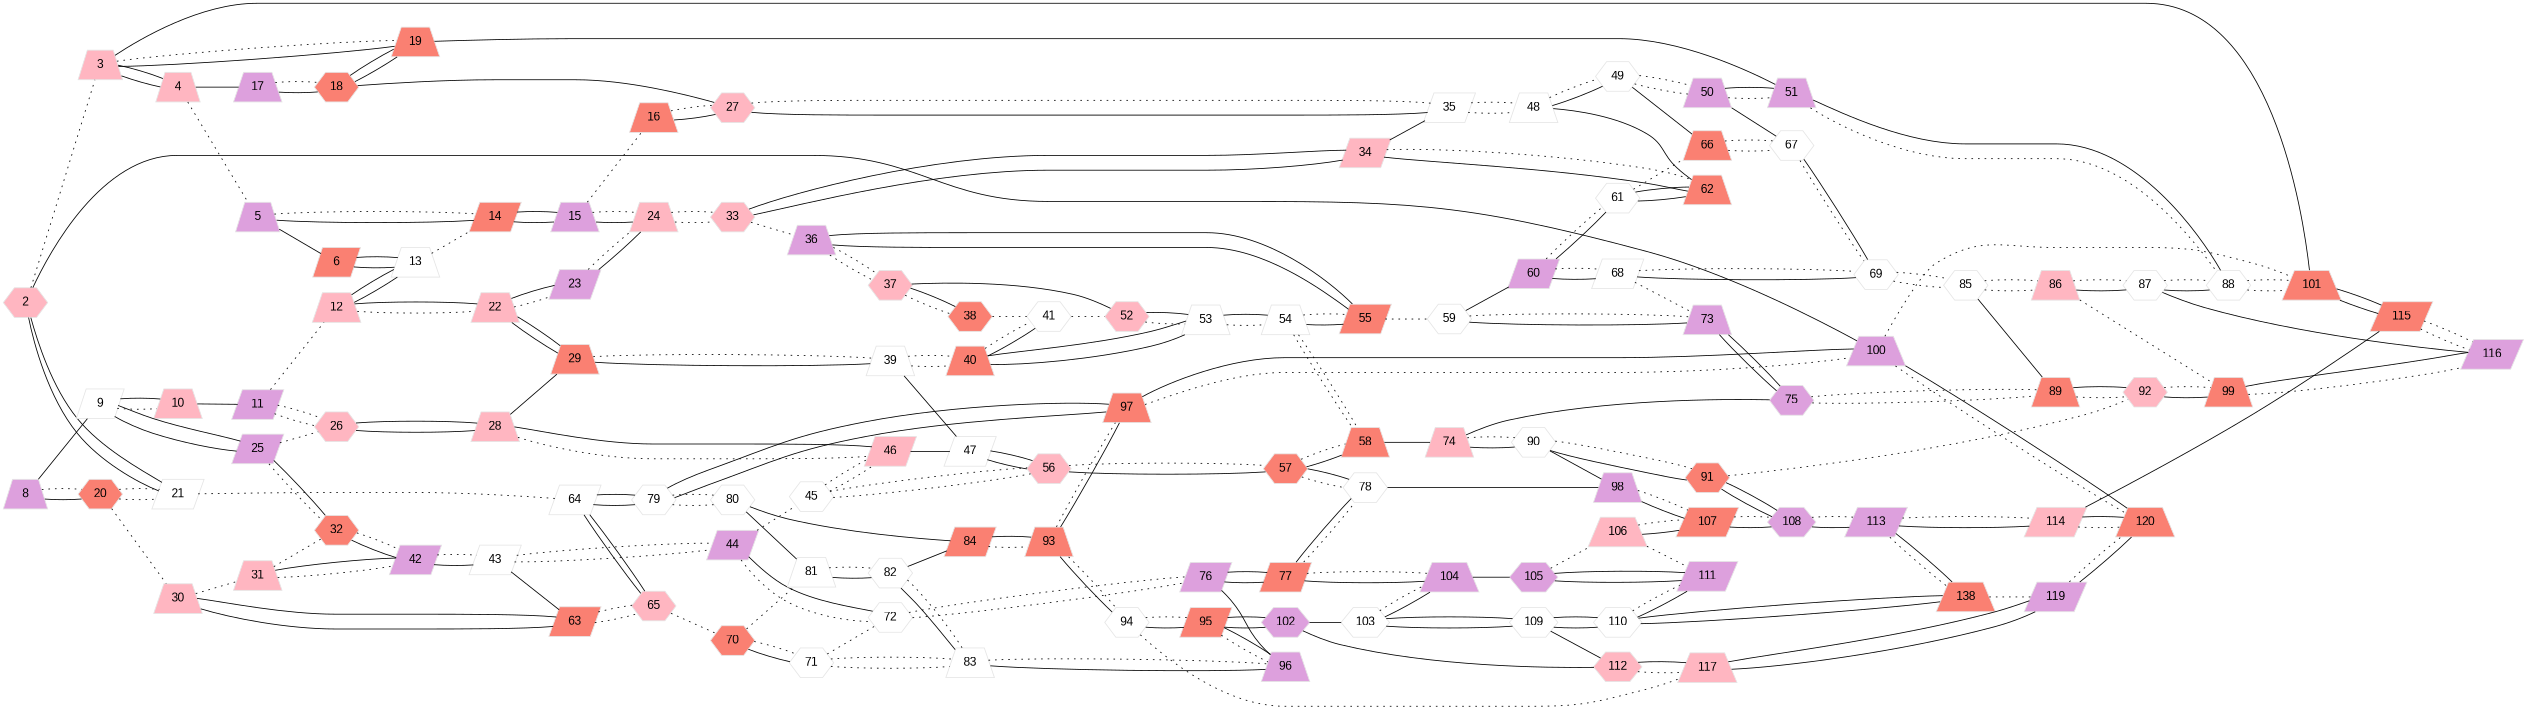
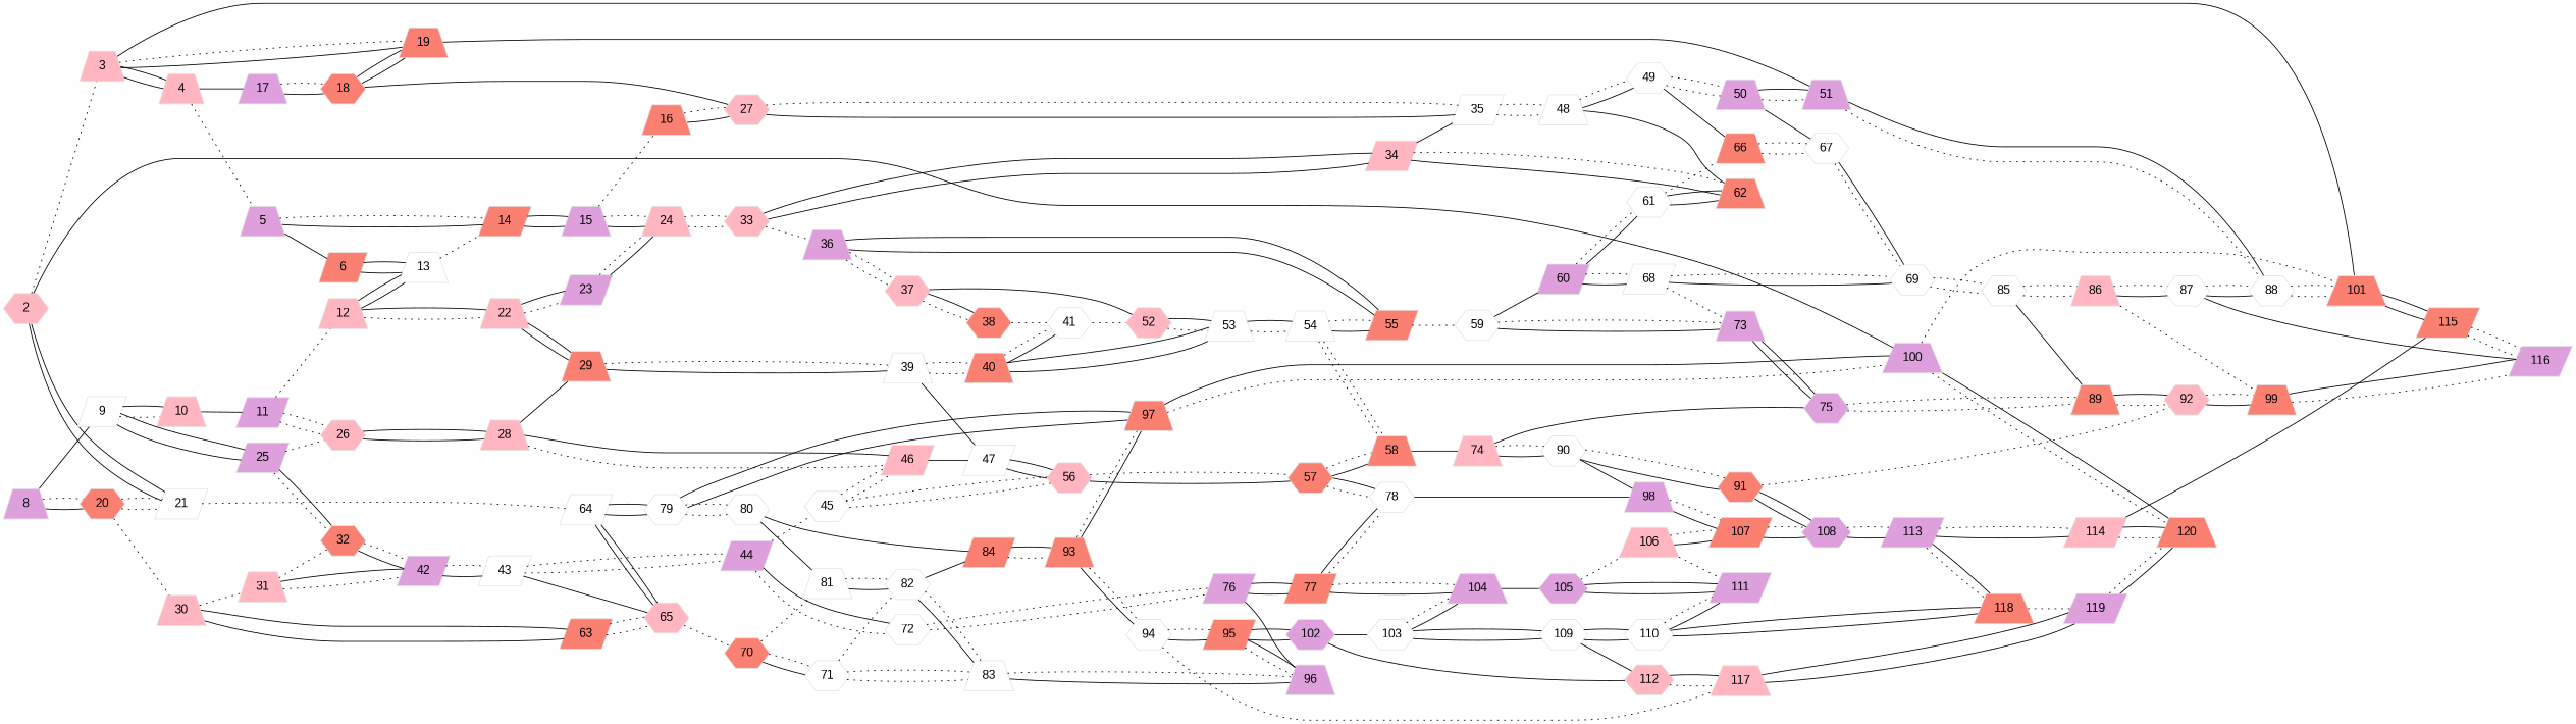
  graph {
    fontname="Liberation Sans"
    rankdir=LR
    node [color=gray90 fillcolor=white fontname="Liberation Sans" shape=trapezium style=filled]
    edge [fontname="Liberation Sans" style=solid]
    2 [fillcolor=lightpink shape=hexagon]
    3 [fillcolor=lightpink]
    21 [shape=parallelogram]
    100 [fillcolor=plum]
    8 [fillcolor=plum]
    9 [shape=parallelogram]
    20 [fillcolor=salmon shape=hexagon]
    4 [fillcolor=lightpink]
    19 [fillcolor=salmon]
    101 [fillcolor=salmon]
    64 [shape=parallelogram]
    120 [fillcolor=salmon]
    5 [fillcolor=plum]
    17 [fillcolor=plum]
    51 [fillcolor=plum]
    115 [fillcolor=salmon shape=parallelogram]
    6 [fillcolor=salmon shape=parallelogram]
    14 [fillcolor=salmon shape=parallelogram]
    18 [fillcolor=salmon shape=hexagon]
    13
    15 [fillcolor=plum]
    10 [fillcolor=lightpink]
    11 [fillcolor=plum shape=parallelogram]
    25 [fillcolor=plum shape=parallelogram]
    30 [fillcolor=lightpink]
    26 [fillcolor=lightpink shape=hexagon]
    32 [fillcolor=salmon shape=hexagon]
    12 [fillcolor=lightpink]
    22 [fillcolor=lightpink]
    28 [fillcolor=lightpink]
    23 [fillcolor=plum shape=parallelogram]
    29 [fillcolor=salmon]
    16 [fillcolor=salmon]
    24 [fillcolor=lightpink]
    27 [fillcolor=lightpink shape=hexagon]
    33 [fillcolor=lightpink shape=hexagon]
    35 [shape=parallelogram]
    88 [shape=hexagon]
    31 [fillcolor=lightpink]
    63 [fillcolor=salmon shape=parallelogram]
    65 [fillcolor=lightpink shape=hexagon]
    79 [shape=hexagon]
    39
    34 [fillcolor=lightpink shape=parallelogram]
    36 [fillcolor=plum]
    42 [fillcolor=plum shape=parallelogram]
    46 [fillcolor=lightpink shape=parallelogram]
    48
    47 [shape=parallelogram]
    40 [fillcolor=salmon]
    43 [shape=parallelogram]
    62 [fillcolor=salmon]
    37 [fillcolor=lightpink shape=hexagon]
    55 [fillcolor=salmon shape=parallelogram]
    49 [shape=hexagon]
    38 [fillcolor=salmon shape=hexagon]
    52 [fillcolor=lightpink shape=hexagon]
    59 [shape=hexagon]
    41 [shape=hexagon]
    53
    56 [fillcolor=lightpink shape=hexagon]
    54
    44 [fillcolor=plum shape=parallelogram]
    45 [shape=hexagon]
    72 [shape=hexagon]
    76 [fillcolor=plum shape=parallelogram]
    57 [fillcolor=salmon shape=hexagon]
    50 [fillcolor=plum]
    66 [fillcolor=salmon]
    67 [shape=hexagon]
    69 [shape=hexagon]
    58 [fillcolor=salmon]
    74 [fillcolor=lightpink]
    60 [fillcolor=plum shape=parallelogram]
    73 [fillcolor=plum]
    78 [shape=hexagon]
    98 [fillcolor=plum]
    75 [fillcolor=plum shape=hexagon]
    90 [shape=hexagon]
    61 [shape=hexagon]
    68 [shape=parallelogram]
    70 [fillcolor=salmon shape=hexagon]
    80 [shape=hexagon]
    97 [fillcolor=salmon]
    71 [shape=hexagon]
    81
    85 [shape=hexagon]
    89 [fillcolor=salmon]
    86 [fillcolor=lightpink]
    83
    82 [shape=hexagon]
    96 [fillcolor=plum]
    77 [fillcolor=salmon shape=parallelogram]
    91 [fillcolor=salmon shape=hexagon]
    92 [fillcolor=lightpink shape=hexagon]
    104 [fillcolor=plum]
    105 [fillcolor=plum shape=hexagon]
    107 [fillcolor=salmon shape=parallelogram]
    84 [fillcolor=salmon shape=parallelogram]
    93 [fillcolor=salmon]
    94 [shape=hexagon]
    87 [shape=hexagon]
    99 [fillcolor=salmon]
    116 [fillcolor=plum shape=parallelogram]
    108 [fillcolor=plum shape=hexagon]
    113 [fillcolor=plum shape=parallelogram]
    95 [fillcolor=salmon shape=parallelogram]
    117 [fillcolor=lightpink]
    102 [fillcolor=plum shape=hexagon]
    119 [fillcolor=plum shape=parallelogram]
    103 [shape=hexagon]
    112 [fillcolor=lightpink shape=hexagon]
    109 [shape=hexagon]
    110 [shape=hexagon]
    106 [fillcolor=lightpink]
    111 [fillcolor=plum shape=parallelogram]
-   118 [fillcolor=salmon label=138]
+   118 [fillcolor=salmon]
    114 [fillcolor=lightpink shape=parallelogram]
    2 -- 3 [style=dotted]
    2 -- 21
    2 -- 21
    2 -- 100
    3 -- 4
    3 -- 4
    3 -- 19
    3 -- 19 [style=dotted]
    3 -- 101
    21 -- 64 [style=dotted]
    100 -- 101 [style=dotted]
    100 -- 120 [style=dotted]
    100 -- 120
    8 -- 9
    8 -- 20
    8 -- 20 [style=dotted]
    9 -- 10 [style=dotted]
    9 -- 10
    9 -- 25
    9 -- 25
    20 -- 21 [style=dotted]
    20 -- 21 [style=dotted]
    20 -- 30 [style=dotted]
    4 -- 5 [style=dotted]
    4 -- 17
    19 -- 51
    101 -- 115
    101 -- 115
    64 -- 65
    64 -- 65
    64 -- 79
    64 -- 79
    5 -- 6
    5 -- 14
    5 -- 14 [style=dotted]
    17 -- 18
    17 -- 18 [style=dotted]
    51 -- 88 [style=dotted]
    51 -- 88
    115 -- 116 [style=dotted]
    115 -- 116 [style=dotted]
    6 -- 13
    6 -- 13
    14 -- 15
    14 -- 15
    18 -- 19
    18 -- 19
    18 -- 27
    13 -- 14 [style=dotted]
    15 -- 16 [style=dotted]
    15 -- 24
    15 -- 24 [style=dotted]
    10 -- 11
    11 -- 26 [style=dotted]
    11 -- 26 [style=dotted]
    11 -- 12 [style=dotted]
    25 -- 26 [style=dotted]
    25 -- 32 [style=dotted]
    25 -- 32
    30 -- 31 [style=dotted]
    30 -- 63
    30 -- 63
    26 -- 28
    26 -- 28
    32 -- 42
    32 -- 42 [style=dotted]
    12 -- 13
    12 -- 13
    12 -- 22 [style=dotted]
    12 -- 22
    22 -- 23 [style=dotted]
    22 -- 23
    22 -- 29
    22 -- 29
    28 -- 29
    28 -- 46 [style=dotted]
    28 -- 46
    23 -- 24
    23 -- 24 [style=dotted]
    29 -- 39
    29 -- 39 [style=dotted]
    16 -- 27
    16 -- 27 [style=dotted]
    24 -- 33 [style=dotted]
    24 -- 33 [style=dotted]
    27 -- 35
    27 -- 35 [style=dotted]
    33 -- 34
    33 -- 34
    33 -- 36 [style=dotted]
    35 -- 48 [style=dotted]
    35 -- 48 [style=dotted]
    88 -- 101 [style=dotted]
    88 -- 101 [style=dotted]
    31 -- 32 [style=dotted]
    31 -- 42 [style=dotted]
    31 -- 42
    63 -- 65 [style=dotted]
    63 -- 65 [style=dotted]
    65 -- 70 [style=dotted]
    79 -- 80 [style=dotted]
    79 -- 80 [style=dotted]
    79 -- 97
    79 -- 97
    39 -- 47
    39 -- 40 [style=dotted]
    39 -- 40 [style=dotted]
    34 -- 35
    34 -- 62
    34 -- 62 [style=dotted]
    36 -- 37 [style=dotted]
    36 -- 37 [style=dotted]
    36 -- 55
    36 -- 55
    42 -- 43
    42 -- 43 [style=dotted]
    46 -- 47
    48 -- 62
    48 -- 49
    48 -- 49 [style=dotted]
    47 -- 56
    47 -- 56
    40 -- 41
    40 -- 41 [style=dotted]
    40 -- 53
    40 -- 53
-   43 -- 63
+   43 -- 65
    43 -- 44 [style=dotted]
    43 -- 44 [style=dotted]
    37 -- 38 [style=dotted]
    37 -- 38
    37 -- 52
    55 -- 59 [style=dotted]
    49 -- 50 [style=dotted]
    49 -- 50 [style=dotted]
    49 -- 66
    38 -- 41 [style=dotted]
    52 -- 53 [style=dotted]
    52 -- 53
    59 -- 60
    59 -- 73
    59 -- 73 [style=dotted]
    41 -- 52 [style=dotted]
    53 -- 54 [style=dotted]
    53 -- 54
    56 -- 57
    56 -- 57 [style=dotted]
    54 -- 55
    54 -- 55 [style=dotted]
    54 -- 58 [style=dotted]
    54 -- 58 [style=dotted]
    44 -- 45 [style=dotted]
    44 -- 72 [style=dotted]
    44 -- 72
    45 -- 46 [style=dotted]
    45 -- 46 [style=dotted]
    45 -- 56 [style=dotted]
    45 -- 56 [style=dotted]
    72 -- 76 [style=dotted]
    72 -- 76 [style=dotted]
    76 -- 96
    76 -- 77
    76 -- 77
    57 -- 58
    57 -- 58 [style=dotted]
    57 -- 78 [style=dotted]
    57 -- 78
    50 -- 51 [style=dotted]
    50 -- 51
    50 -- 67
    66 -- 67 [style=dotted]
    66 -- 67 [style=dotted]
    67 -- 69 [style=dotted]
    67 -- 69
    69 -- 85 [style=dotted]
    69 -- 85 [style=dotted]
    58 -- 74
    74 -- 75
    74 -- 90
    74 -- 90 [style=dotted]
    60 -- 61
    60 -- 61 [style=dotted]
    60 -- 68
    60 -- 68 [style=dotted]
    73 -- 75
    73 -- 75
    78 -- 98
    98 -- 107
    98 -- 107 [style=dotted]
    75 -- 89 [style=dotted]
    75 -- 89 [style=dotted]
    90 -- 98
    90 -- 91
    90 -- 91 [style=dotted]
    61 -- 62
    61 -- 62
    61 -- 66 [style=dotted]
    68 -- 69
    68 -- 69 [style=dotted]
    68 -- 73 [style=dotted]
    70 -- 71
    70 -- 71 [style=dotted]
    70 -- 81 [style=dotted]
    80 -- 81
    80 -- 84
    97 -- 100 [style=dotted]
    97 -- 100
-   71 -- 72 [style=dotted]
+   71 -- 82 [style=dotted]
    71 -- 83 [style=dotted]
    71 -- 83 [style=dotted]
    81 -- 82
    81 -- 82 [style=dotted]
    85 -- 89
    85 -- 86 [style=dotted]
    85 -- 86 [style=dotted]
    89 -- 92 [style=dotted]
    89 -- 92
    86 -- 87
    86 -- 87 [style=dotted]
    86 -- 99 [style=dotted]
    83 -- 96
    83 -- 96 [style=dotted]
    82 -- 83
    82 -- 83 [style=dotted]
    82 -- 84
    77 -- 78 [style=dotted]
    77 -- 78
    77 -- 104
    77 -- 104 [style=dotted]
    91 -- 92 [style=dotted]
    91 -- 108
    91 -- 108
    92 -- 99
    92 -- 99 [style=dotted]
    104 -- 105
    105 -- 106 [style=dotted]
    105 -- 111
    105 -- 111
    107 -- 108
    107 -- 108 [style=dotted]
    84 -- 93 [style=dotted]
    84 -- 93
    93 -- 97
    93 -- 97 [style=dotted]
    93 -- 94
    93 -- 94 [style=dotted]
    94 -- 95
    94 -- 95 [style=dotted]
    94 -- 117 [style=dotted]
    87 -- 88
    87 -- 88 [style=dotted]
    87 -- 116
    99 -- 116 [style=dotted]
    99 -- 116
    108 -- 113
    108 -- 113 [style=dotted]
    113 -- 118 [style=dotted]
    113 -- 118
    113 -- 114
    113 -- 114 [style=dotted]
    95 -- 96 [style=dotted]
    95 -- 96
    95 -- 102
    95 -- 102
    117 -- 119
    117 -- 119
    102 -- 103
    102 -- 112
    119 -- 120
    119 -- 120 [style=dotted]
    103 -- 104
    103 -- 104 [style=dotted]
    103 -- 109
    103 -- 109
    112 -- 117 [style=dotted]
    112 -- 117
    109 -- 112
    109 -- 110
    109 -- 110
    110 -- 111
    110 -- 111 [style=dotted]
    110 -- 118
    110 -- 118
    106 -- 107
    106 -- 107 [style=dotted]
    106 -- 111 [style=dotted]
    118 -- 119 [style=dotted]
    114 -- 120 [style=dotted]
    114 -- 120
    114 -- 115
  }
